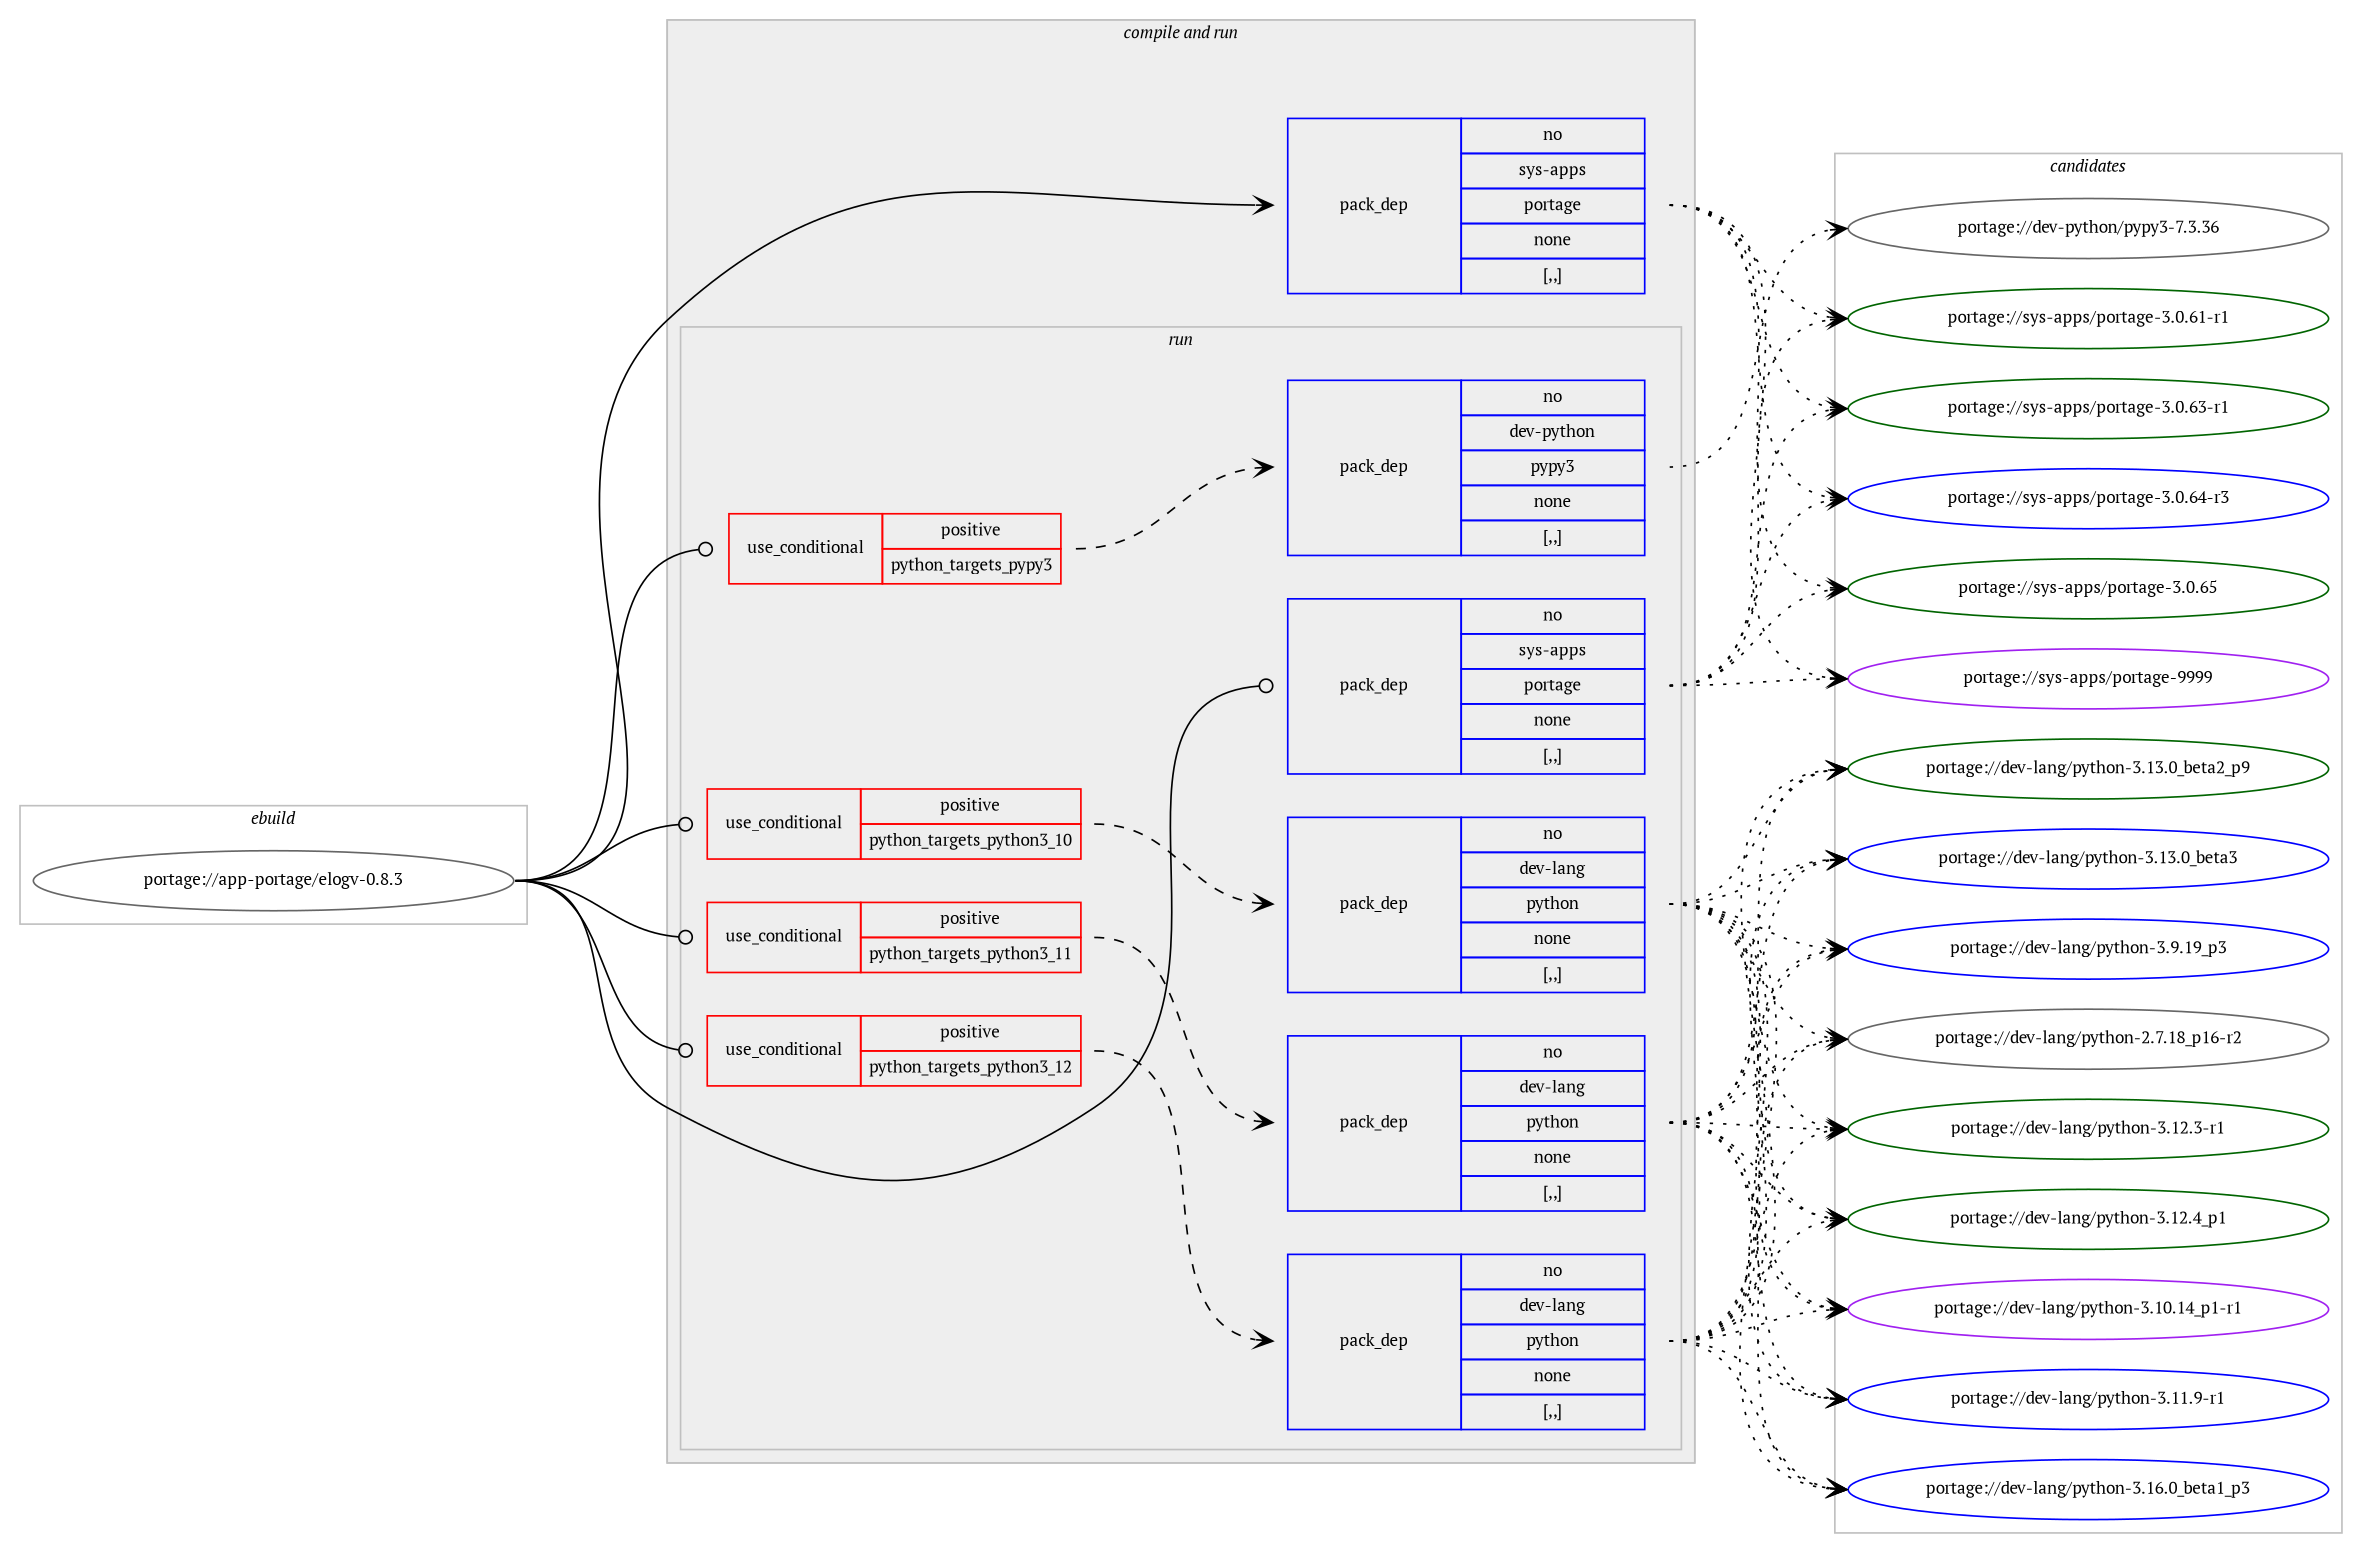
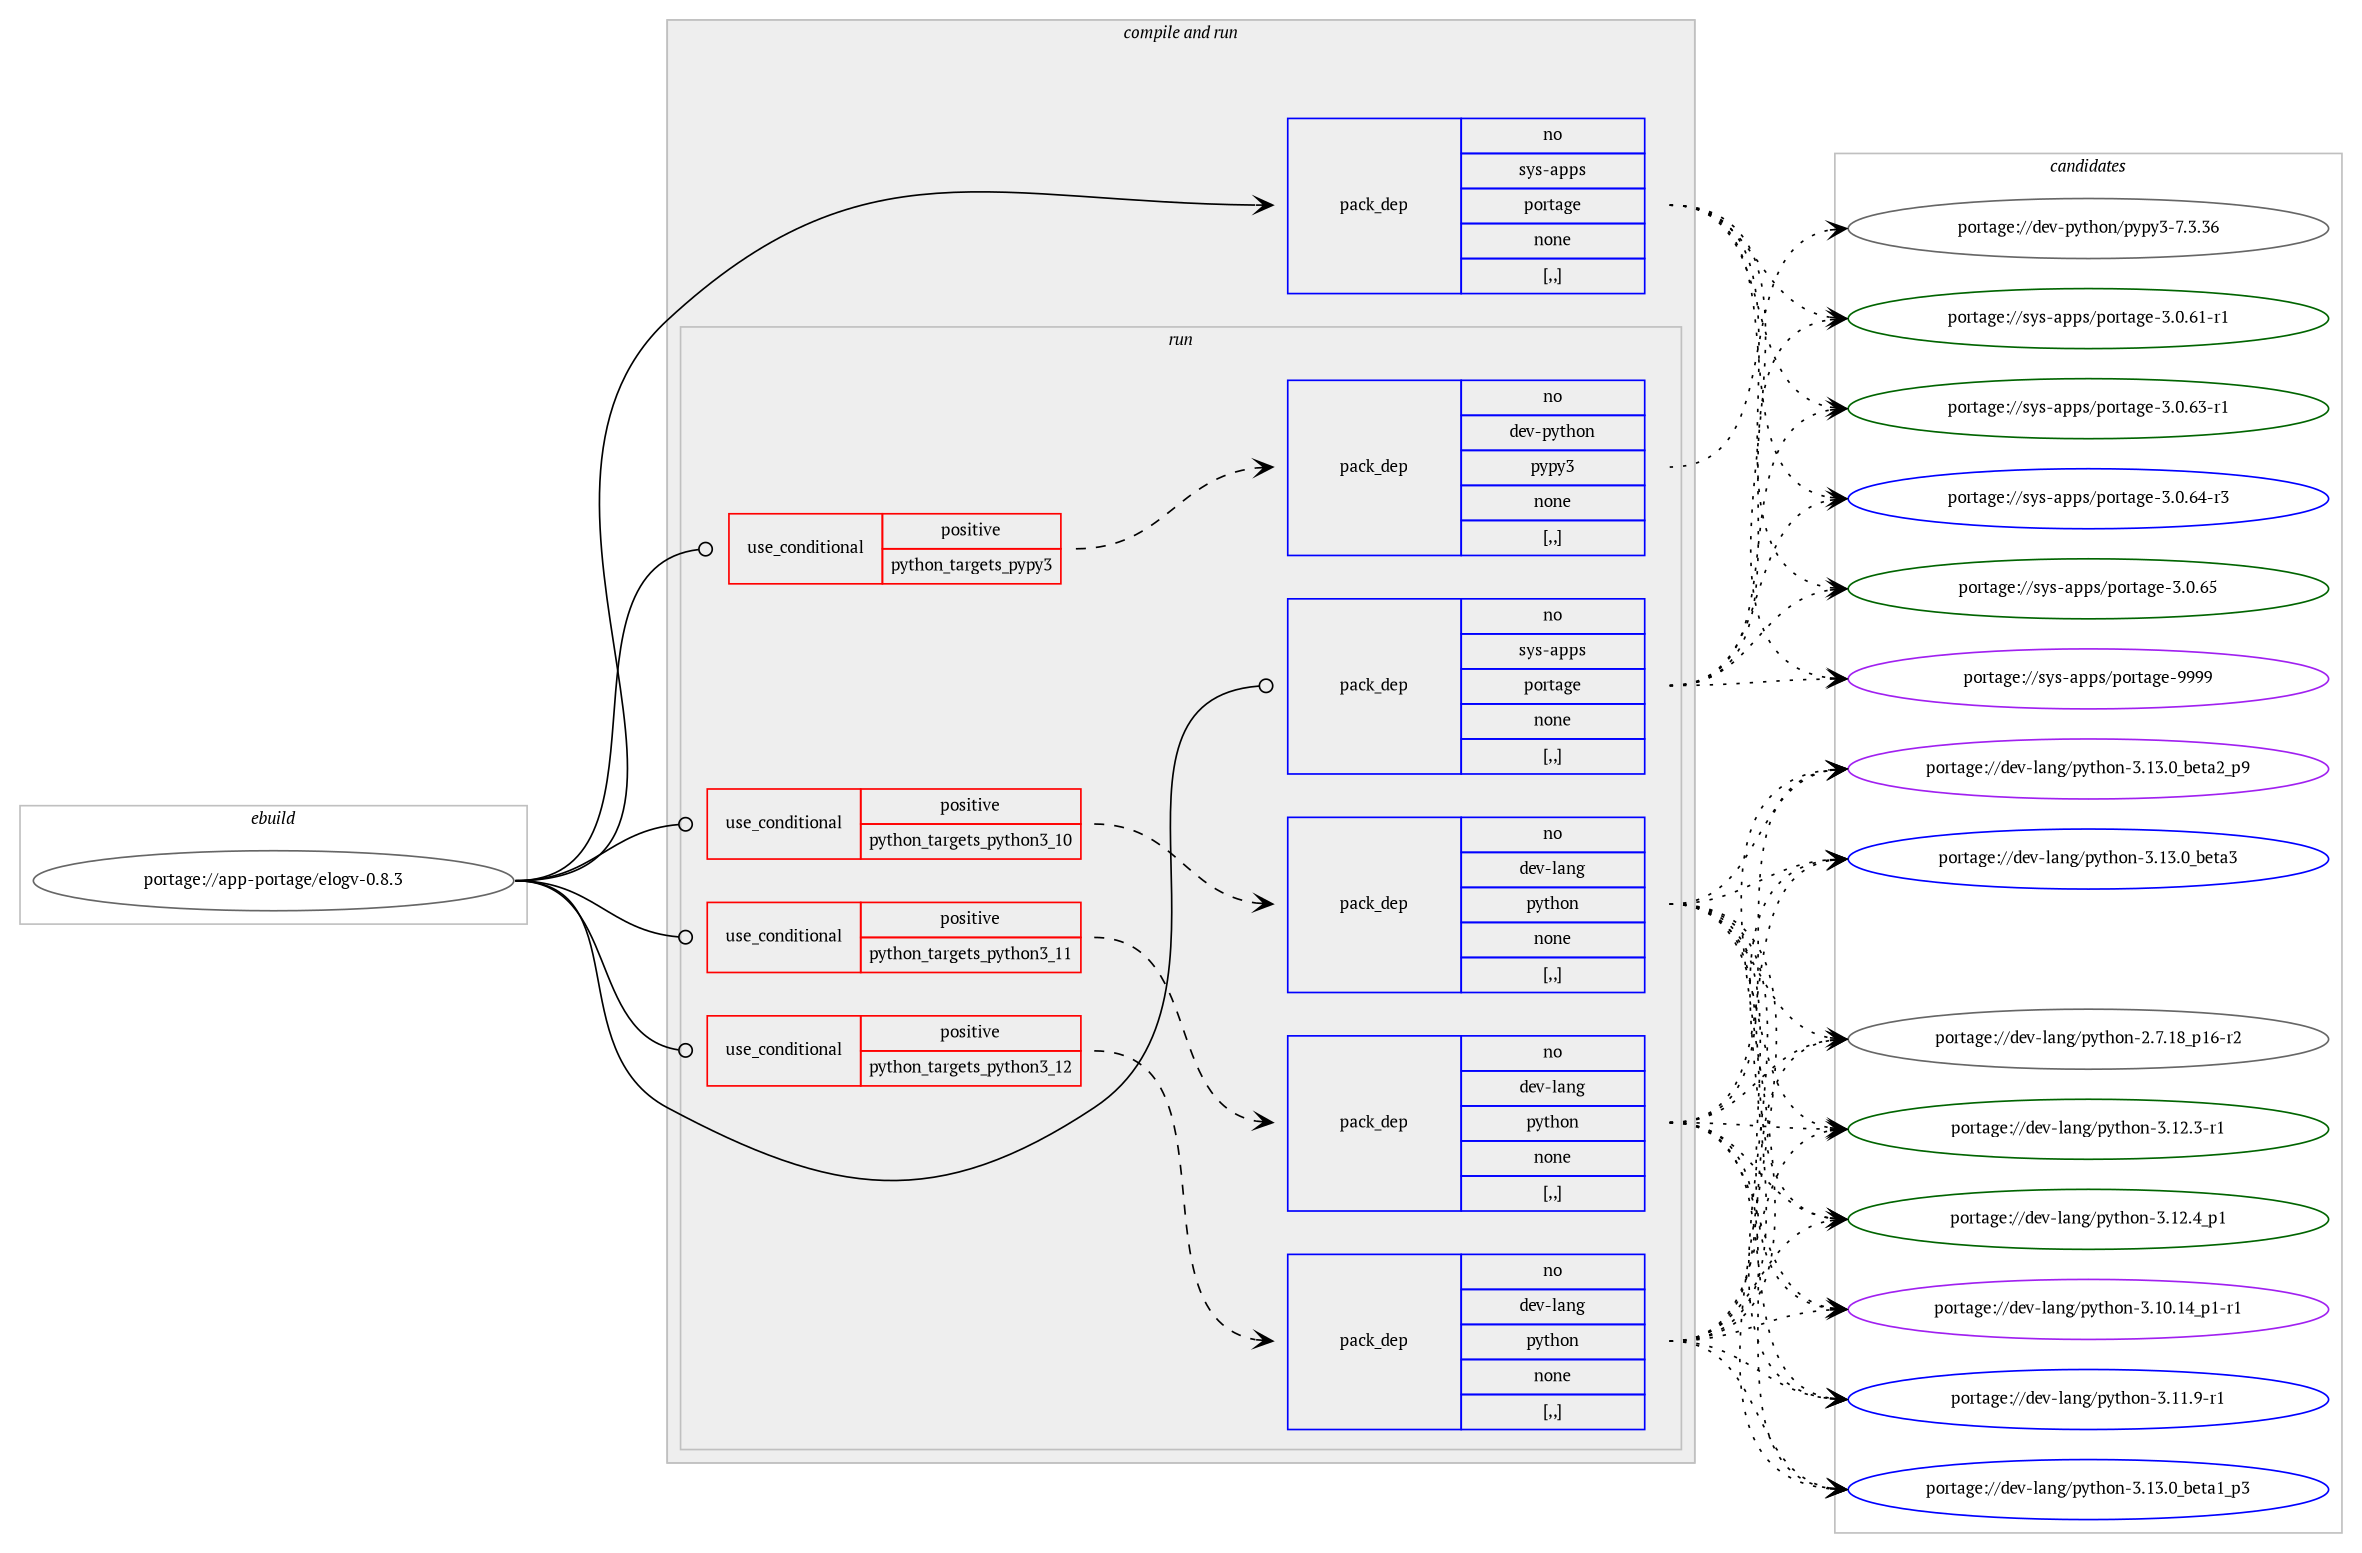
  digraph {
    compound=true
    concentrate=true
    fontname="PT Serif"
    fontsize=10
    newrank=true
    rankdir=LR
    ranksep=1.5
    node [color=blue fontname="PT Serif" fontsize=10]
    edge [arrowhead=vee fontname="PT Serif" headport=w style=dotted tailport=e weight=100]
    n1 [color=gray40 label="portage://app-portage/elogv-0.8.3" width=4]
    n2 [label=<<TABLE BORDER="0" CELLBORDER="1" CELLSPACING="0" CELLPADDING="4" WIDTH="220"><TR><TD ROWSPAN="6" CELLPADDING="30">pack_dep</TD></TR><TR><TD WIDTH="110">no</TD></TR><TR><TD>sys-apps</TD></TR><TR><TD>portage</TD></TR><TR><TD>none</TD></TR><TR><TD>[,,]</TD></TR></TABLE>> shape=none]
    n3 [label=<<TABLE BORDER="0" CELLBORDER="1" CELLSPACING="0" CELLPADDING="4" WIDTH="220"><TR><TD ROWSPAN="6" CELLPADDING="30">pack_dep</TD></TR><TR><TD WIDTH="110">no</TD></TR><TR><TD>dev-python</TD></TR><TR><TD>pypy3</TD></TR><TR><TD>none</TD></TR><TR><TD>[,,]</TD></TR></TABLE>> shape=none]
    n4 [color=red label=<<TABLE BORDER="0" CELLBORDER="1" CELLSPACING="0" CELLPADDING="4"><TR><TD ROWSPAN="3" CELLPADDING="10">use_conditional</TD></TR><TR><TD>positive</TD></TR><TR><TD>python_targets_pypy3</TD></TR></TABLE>> shape=none]
    n5 [label=<<TABLE BORDER="0" CELLBORDER="1" CELLSPACING="0" CELLPADDING="4" WIDTH="220"><TR><TD ROWSPAN="6" CELLPADDING="30">pack_dep</TD></TR><TR><TD WIDTH="110">no</TD></TR><TR><TD>dev-lang</TD></TR><TR><TD>python</TD></TR><TR><TD>none</TD></TR><TR><TD>[,,]</TD></TR></TABLE>> shape=none]
    n6 [color=red label=<<TABLE BORDER="0" CELLBORDER="1" CELLSPACING="0" CELLPADDING="4"><TR><TD ROWSPAN="3" CELLPADDING="10">use_conditional</TD></TR><TR><TD>positive</TD></TR><TR><TD>python_targets_python3_10</TD></TR></TABLE>> shape=none]
    n7 [label=<<TABLE BORDER="0" CELLBORDER="1" CELLSPACING="0" CELLPADDING="4" WIDTH="220"><TR><TD ROWSPAN="6" CELLPADDING="30">pack_dep</TD></TR><TR><TD WIDTH="110">no</TD></TR><TR><TD>dev-lang</TD></TR><TR><TD>python</TD></TR><TR><TD>none</TD></TR><TR><TD>[,,]</TD></TR></TABLE>> shape=none]
    n8 [color=red label=<<TABLE BORDER="0" CELLBORDER="1" CELLSPACING="0" CELLPADDING="4"><TR><TD ROWSPAN="3" CELLPADDING="10">use_conditional</TD></TR><TR><TD>positive</TD></TR><TR><TD>python_targets_python3_11</TD></TR></TABLE>> shape=none]
    n9 [label=<<TABLE BORDER="0" CELLBORDER="1" CELLSPACING="0" CELLPADDING="4" WIDTH="220"><TR><TD ROWSPAN="6" CELLPADDING="30">pack_dep</TD></TR><TR><TD WIDTH="110">no</TD></TR><TR><TD>dev-lang</TD></TR><TR><TD>python</TD></TR><TR><TD>none</TD></TR><TR><TD>[,,]</TD></TR></TABLE>> shape=none]
    n10 [color=red label=<<TABLE BORDER="0" CELLBORDER="1" CELLSPACING="0" CELLPADDING="4"><TR><TD ROWSPAN="3" CELLPADDING="10">use_conditional</TD></TR><TR><TD>positive</TD></TR><TR><TD>python_targets_python3_12</TD></TR></TABLE>> shape=none]
    n11 [label=<<TABLE BORDER="0" CELLBORDER="1" CELLSPACING="0" CELLPADDING="4" WIDTH="220"><TR><TD ROWSPAN="6" CELLPADDING="30">pack_dep</TD></TR><TR><TD WIDTH="110">no</TD></TR><TR><TD>sys-apps</TD></TR><TR><TD>portage</TD></TR><TR><TD>none</TD></TR><TR><TD>[,,]</TD></TR></TABLE>> shape=none]
    n12 [color=darkgreen label="portage://sys-apps/portage-3.0.61-r1" width=4]
    n13 [color=darkgreen label="portage://sys-apps/portage-3.0.63-r1" width=4]
    n14 [label="portage://sys-apps/portage-3.0.64-r3" width=4]
    n15 [color=darkgreen label="portage://sys-apps/portage-3.0.65" width=4]
    n16 [color=purple label="portage://sys-apps/portage-9999" width=4]
    n17 [color=gray40 label="portage://dev-python/pypy3-7.3.36" width=4]
    n18 [color=gray40 label="portage://dev-lang/python-2.7.18_p16-r2" width=4]
    n19 [color=purple label="portage://dev-lang/python-3.10.14_p1-r1" width=4]
    n20 [label="portage://dev-lang/python-3.11.9-r1" width=4]
    n21 [color=darkgreen label="portage://dev-lang/python-3.12.3-r1" width=4]
    n22 [color=darkgreen label="portage://dev-lang/python-3.12.4_p1" width=4]
-   n23 [label="portage://dev-lang/python-3.16.0_beta1_p3" width=4]
-   n24 [color=darkgreen label="portage://dev-lang/python-3.13.0_beta2_p9" width=4]
+   n23 [label="portage://dev-lang/python-3.13.0_beta1_p3" width=4]
+   n24 [color=purple label="portage://dev-lang/python-3.13.0_beta2_p9" width=4]
    n25 [label="portage://dev-lang/python-3.13.0_beta3" width=4]
-   n26 [label="portage://dev-lang/python-3.9.19_p3" width=4]
    subgraph cluster_1 {
      color=gray
      label=<<i>ebuild</i>>
      rank=same
      n1
    }
    subgraph cluster_2 {
      color=gray
      label=<<i>dependencies</i>>
      subgraph cluster_3 {
        color=gray
        fillcolor="#eeeeee"
        label=<<i>compile</i>>
        style=filled
        subgraph sub_4 {
          color=gray
          fillcolor="#eeeeee"
          label=<<i>compile</i>>
          style=filled
          n2
        }
      }
      subgraph cluster_5 {
        color=gray
        fillcolor="#eeeeee"
        label=<<i>compile and run</i>>
        style=filled
      }
      subgraph cluster_6 {
        color=gray
        fillcolor="#eeeeee"
        label=<<i>run</i>>
        style=filled
        subgraph sub_7 {
          color=gray
          fillcolor="#eeeeee"
          label=<<i>run</i>>
          style=filled
          n4
          subgraph sub_8 {
            color=gray
            fillcolor="#eeeeee"
            label=<<i>run</i>>
            style=filled
            n3
          }
        }
        subgraph sub_9 {
          color=gray
          fillcolor="#eeeeee"
          label=<<i>run</i>>
          style=filled
          n6
          subgraph sub_10 {
            color=gray
            fillcolor="#eeeeee"
            label=<<i>run</i>>
            style=filled
            n5
          }
        }
        subgraph sub_11 {
          color=gray
          fillcolor="#eeeeee"
          label=<<i>run</i>>
          style=filled
          n8
          subgraph sub_12 {
            color=gray
            fillcolor="#eeeeee"
            label=<<i>run</i>>
            style=filled
            n7
          }
        }
        subgraph sub_13 {
          color=gray
          fillcolor="#eeeeee"
          label=<<i>run</i>>
          style=filled
          n10
          subgraph sub_14 {
            color=gray
            fillcolor="#eeeeee"
            label=<<i>run</i>>
            style=filled
            n9
          }
        }
        subgraph sub_15 {
          color=gray
          fillcolor="#eeeeee"
          label=<<i>run</i>>
          style=filled
          n11
        }
      }
    }
    subgraph cluster_16 {
      color=gray
      label=<<i>candidates</i>>
      rank=same
      subgraph sub_17 {
        color=black
        label=<<i>candidates</i>>
        nodesep=1
        rank=same
        n12
        n13
        n14
        n15
        n16
      }
      subgraph sub_18 {
        color=black
        label=<<i>candidates</i>>
        nodesep=1
        rank=same
        n17
      }
      subgraph sub_19 {
        color=black
        label=<<i>candidates</i>>
        nodesep=1
        rank=same
        n18
        n19
        n20
        n21
        n22
        n23
        n24
        n25
-       n26
      }
      subgraph sub_20 {
        color=black
        label=<<i>candidates</i>>
        nodesep=1
        rank=same
        n18
        n19
        n20
        n21
        n22
        n23
        n24
        n25
-       n26
      }
      subgraph sub_21 {
        color=black
        label=<<i>candidates</i>>
        nodesep=1
        rank=same
        n18
        n19
        n20
        n21
        n22
        n23
        n24
        n25
-       n26
      }
      subgraph sub_22 {
        color=black
        label=<<i>candidates</i>>
        nodesep=1
        rank=same
        n12
        n13
        n14
        n15
        n16
      }
    }
    n1 -> n2 [style=solid weight=20]
    n1 -> n4 [arrowhead=odot style=solid weight=20]
    n1 -> n6 [arrowhead=odot style=solid weight=20]
    n1 -> n8 [arrowhead=odot style=solid weight=20]
    n1 -> n10 [arrowhead=odot style=solid weight=20]
    n1 -> n11 [arrowhead=odot style=solid weight=20]
    n2 -> n12
    n2 -> n13
    n2 -> n14
    n2 -> n15
    n2 -> n16
    n3 -> n17
    n4 -> n3 [style=dashed weight=20]
    n5 -> n18
    n5 -> n19
    n5 -> n20
    n5 -> n21
    n5 -> n22
    n5 -> n23
    n5 -> n24
    n5 -> n25
-   n5 -> n26
    n6 -> n5 [style=dashed weight=20]
    n7 -> n18
    n7 -> n19
    n7 -> n20
    n7 -> n21
    n7 -> n22
    n7 -> n23
    n7 -> n24
    n7 -> n25
-   n7 -> n26
    n8 -> n7 [style=dashed weight=20]
    n9 -> n18
    n9 -> n19
    n9 -> n20
    n9 -> n21
    n9 -> n22
    n9 -> n23
    n9 -> n24
    n9 -> n25
-   n9 -> n26
    n10 -> n9 [style=dashed weight=20]
    n11 -> n12
    n11 -> n13
    n11 -> n14
    n11 -> n15
    n11 -> n16
  }
